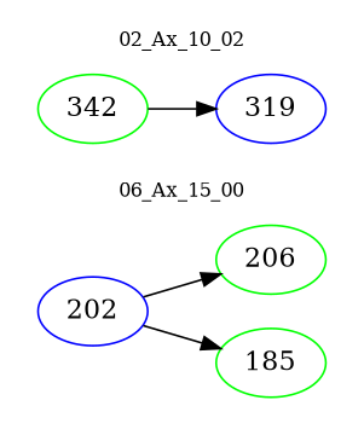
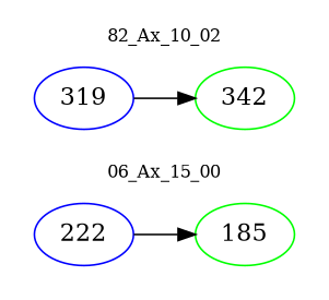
  digraph {
    rankdir=LR
    node [color=green]
    edge [color=black]
-   n1 [color=blue label=202]
+   n1 [color=blue label=222]
    n2 [label=185]
-   n3 [label=206]
    n4 [color=blue label=319]
    n5 [label=342]
    subgraph cluster_1 {
      color=white
      fontsize=10
      label="06_Ax_15_00"
      n1
      n2
-     n3
    }
    subgraph cluster_2 {
      color=white
      fontsize=10
-     label="02_Ax_10_02"
+     label="82_Ax_10_02"
      n4
      n5
    }
    n1 -> n2
-   n1 -> n3
-   n5 -> n4
+   n4 -> n5
  }
